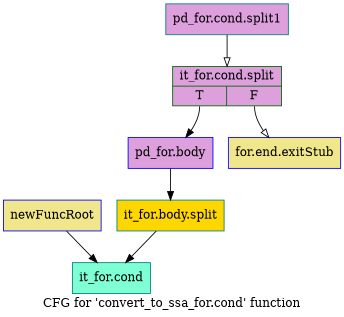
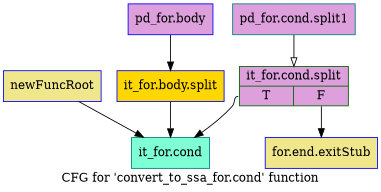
  digraph {
    label="CFG for 'convert_to_ssa_for.cond' function"
    node [color=blue fillcolor=plum shape=record style=filled]
    edge [arrowhead=normal]
    n1 [fillcolor=khaki label="{newFuncRoot}"]
    n2 [color=teal fillcolor=aquamarine label="{it_for.cond}"]
    n3 [color=teal label="{pd_for.cond.split1}"]
    n4 [color=darkgreen label="{it_for.cond.split|{<s0>T|<s1>F}}"]
    n5 [fillcolor=khaki label="{for.end.exitStub}"]
    n6 [label="{pd_for.body}"]
-   n7 [color=teal fillcolor=gold label="{it_for.body.split}"]
+   n7 [fillcolor=gold label="{it_for.body.split}"]
    n1 -> n2
    n3 -> n4 [arrowhead=onormal]
-   n4 -> n5 [arrowhead=onormal tailport=s1]
-   n4 -> n6 [tailport=s0]
+   n4 -> n5 [tailport=s1]
+   n4 -> n2 [tailport=s0]
    n6 -> n7
    n7 -> n2
  }
